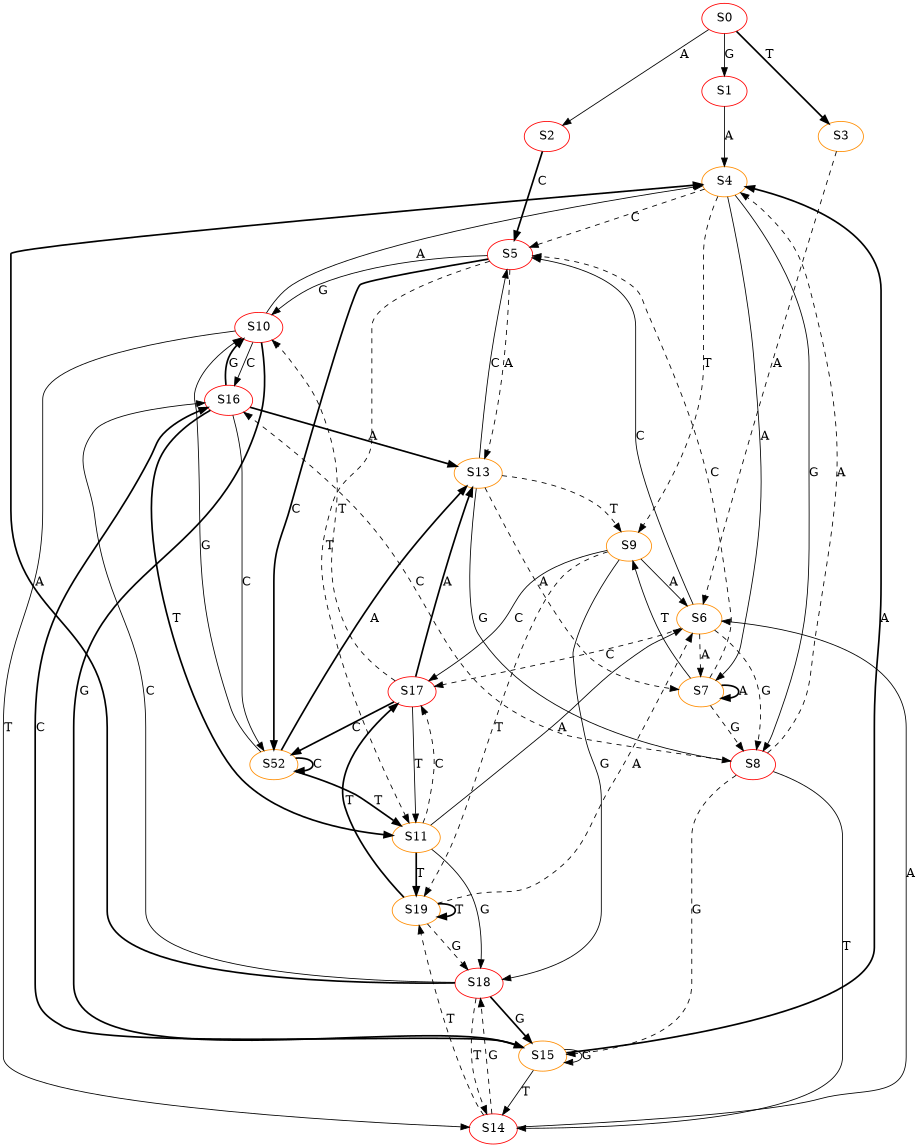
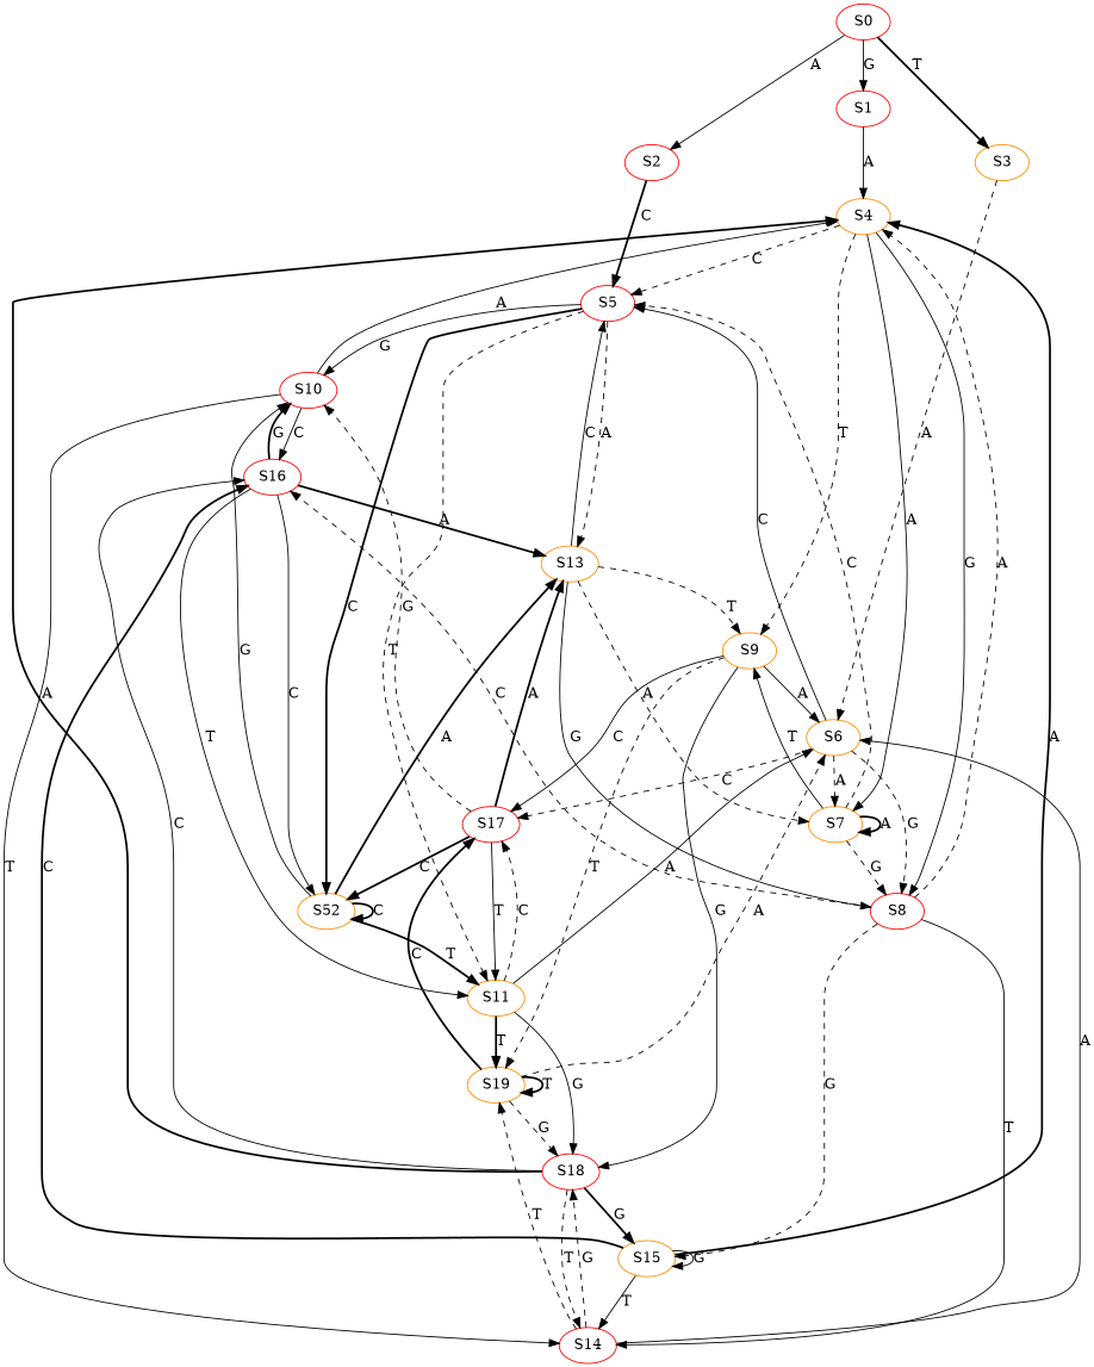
  strict digraph {
    node [color=red]
    edge [style=solid]
    S0
    S1
    S2
    S3 [color=darkorange]
    S4 [color=darkorange]
    S5
    S6 [color=darkorange]
    S7 [color=darkorange]
    S8
    S9 [color=darkorange]
    S10
    S11 [color=darkorange]
    n13 [color=darkorange label=S52]
    S13 [color=darkorange]
    S17
    S14
    S15 [color=darkorange]
    S16
    S18
    S19 [color=darkorange]
    S0 -> S1 [label=G]
    S0 -> S2 [label=A]
    S0 -> S3 [label=T style=bold]
    S1 -> S4 [label=A]
    S2 -> S5 [label=C style=bold]
    S3 -> S6 [label=A style=dashed]
    S4 -> S5 [label=C style=dashed]
    S4 -> S7 [label=A]
    S4 -> S8 [label=G]
    S4 -> S9 [label=T style=dashed]
    S5 -> S10 [label=G]
    S5 -> S11 [label=T style=dashed]
    S5 -> n13 [label=C style=bold]
    S5 -> S13 [label=A style=dashed]
    S6 -> S5 [label=C]
    S6 -> S7 [label=A style=dashed]
    S6 -> S8 [label=G style=dashed]
    S6 -> S17 [label=C style=dashed]
    S7 -> S5 [label=C style=dashed]
    S7 -> S7 [label=A style=bold]
    S7 -> S8 [label=G style=dashed]
    S7 -> S9 [label=T]
    S8 -> S4 [label=A style=dashed]
    S8 -> S14 [label=T]
    S8 -> S15 [label=G style=dashed]
    S8 -> S16 [label=C style=dashed]
    S9 -> S6 [label=A]
    S9 -> S17 [label=C]
    S9 -> S18 [label=G]
    S9 -> S19 [label=T style=dashed]
    S10 -> S4 [label=A]
    S10 -> S14 [label=T]
-   S10 -> S15 [label=G style=bold]
    S10 -> S16 [label=C]
    S11 -> S6 [label=A]
    S11 -> S17 [label=C style=dashed]
    S11 -> S18 [label=G]
    S11 -> S19 [label=T style=bold]
    n13 -> S10 [label=G]
    n13 -> S11 [label=T style=bold]
    n13 -> n13 [label=C style=bold]
    n13 -> S13 [label=A style=bold]
    S13 -> S5 [label=C]
    S13 -> S7 [label=A style=dashed]
    S13 -> S8 [label=G]
    S13 -> S9 [label=T style=dashed]
-   S17 -> S10 [label=T style=dashed]
+   S17 -> S10 [label=G style=dashed]
    S17 -> S11 [label=T]
    S17 -> n13 [label=C style=bold]
    S17 -> S13 [label=A style=bold]
    S14 -> S6 [label=A]
    S14 -> S18 [label=G style=dashed]
    S14 -> S19 [label=T style=dashed]
    S15 -> S4 [label=A style=bold]
    S15 -> S14 [label=T]
    S15 -> S15 [label=G]
    S15 -> S16 [label=C style=bold]
    S16 -> S10 [label=G style=bold]
-   S16 -> S11 [label=T style=bold]
+   S16 -> S11 [label=T]
    S16 -> n13 [label=C]
    S16 -> S13 [label=A style=bold]
    S18 -> S4 [label=A style=bold]
    S18 -> S14 [label=T style=dashed]
    S18 -> S15 [label=G style=bold]
    S18 -> S16 [label=C]
    S19 -> S6 [label=A style=dashed]
-   S19 -> S17 [label=T style=bold]
+   S19 -> S17 [label=C style=bold]
    S19 -> S18 [label=G style=dashed]
    S19 -> S19 [label=T style=bold]
  }
